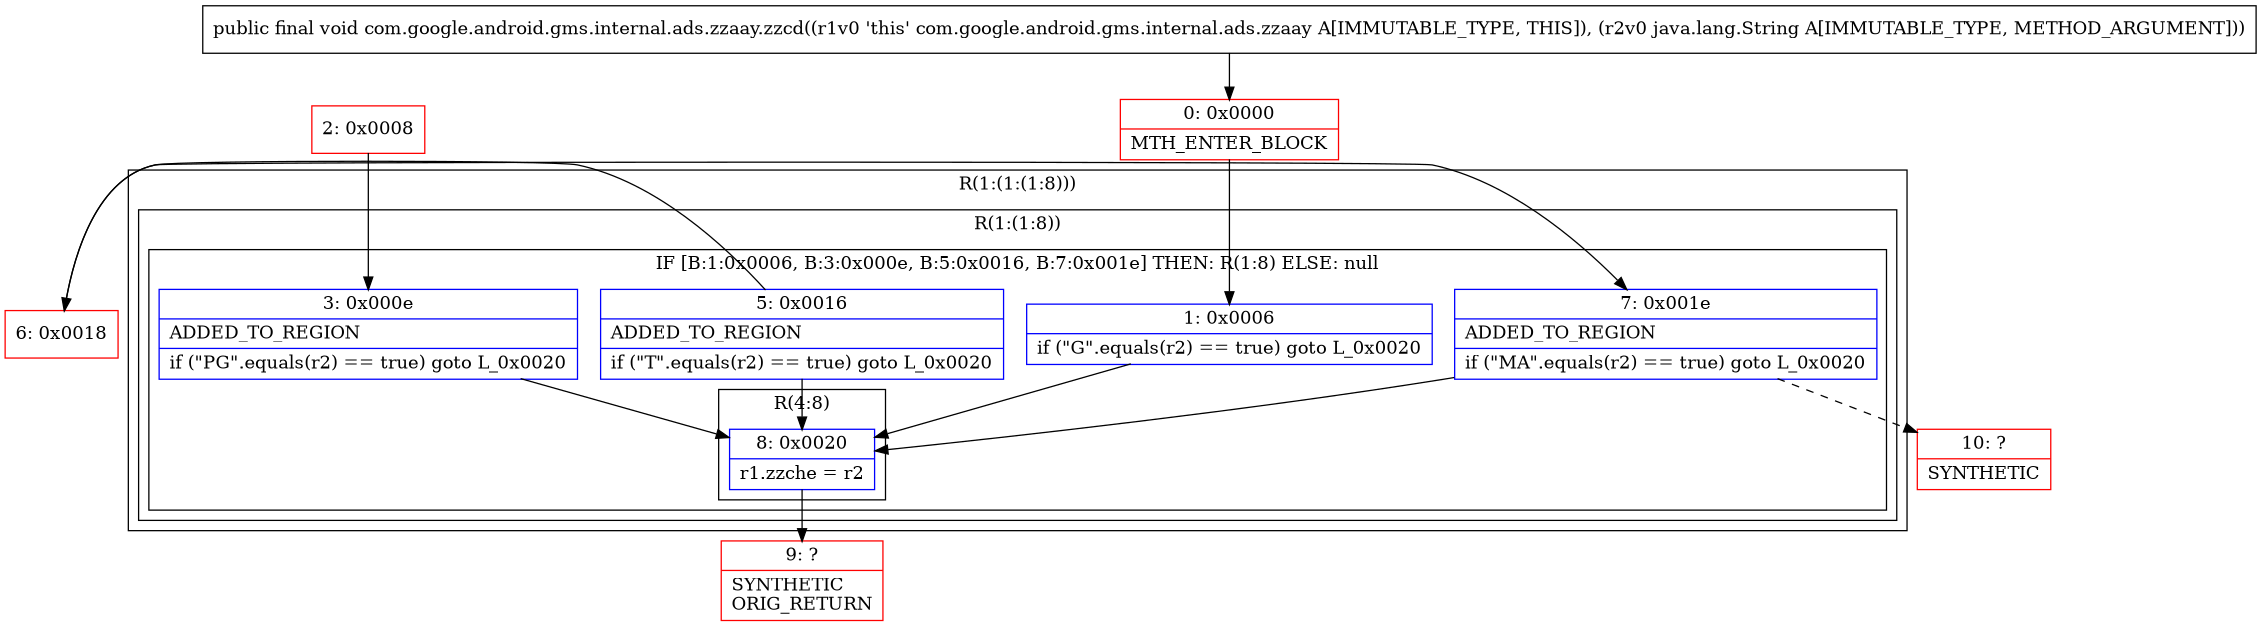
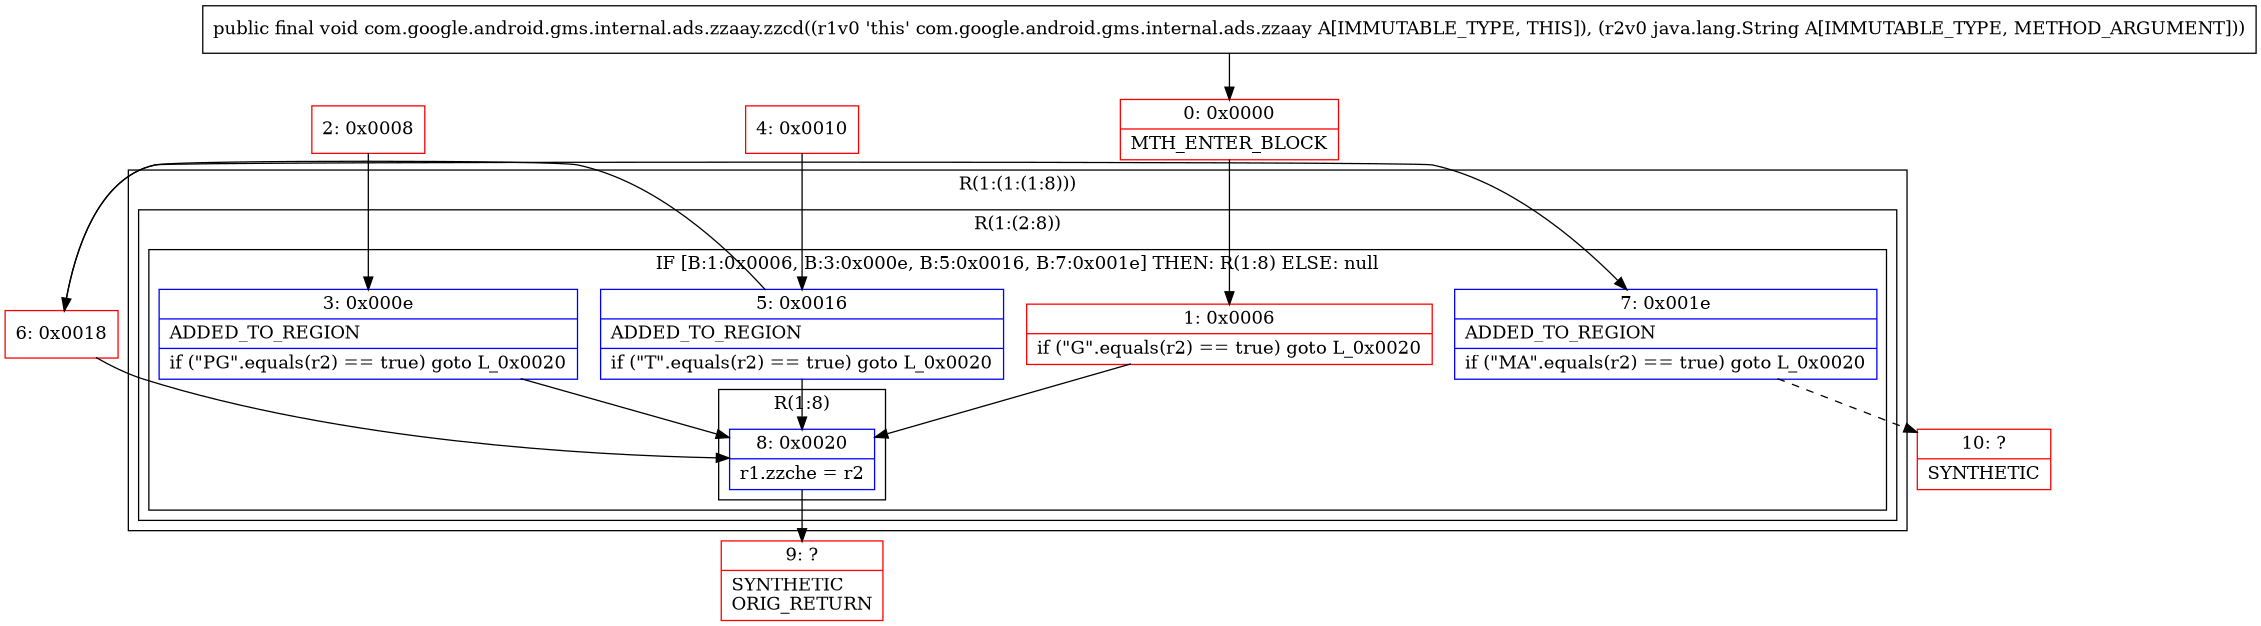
  digraph {
    node [color=red shape=record]
    n1 [color=blue label="{8\:\ 0x0020|r1.zzche = r2\l}"]
-   n2 [color=blue label="{1\:\ 0x0006|if (\"G\".equals(r2) == true) goto L_0x0020\l}"]
+   n2 [label="{1\:\ 0x0006|if (\"G\".equals(r2) == true) goto L_0x0020\l}"]
    n3 [color=blue label="{3\:\ 0x000e|ADDED_TO_REGION\l|if (\"PG\".equals(r2) == true) goto L_0x0020\l}"]
    n4 [color=blue label="{5\:\ 0x0016|ADDED_TO_REGION\l|if (\"T\".equals(r2) == true) goto L_0x0020\l}"]
    n5 [color=blue label="{7\:\ 0x001e|ADDED_TO_REGION\l|if (\"MA\".equals(r2) == true) goto L_0x0020\l}"]
    n6 [label="{9\:\ ?|SYNTHETIC\lORIG_RETURN\l}"]
    n7 [label="{6\:\ 0x0018}"]
    n8 [label="{10\:\ ?|SYNTHETIC\l}"]
    n9 [label="{2\:\ 0x0008}"]
+   n10 [label="{4\:\ 0x0010}"]
    n11 [label="{0\:\ 0x0000|MTH_ENTER_BLOCK\l}"]
    n12 [label="{public final void com.google.android.gms.internal.ads.zzaay.zzcd((r1v0 'this' com.google.android.gms.internal.ads.zzaay A[IMMUTABLE_TYPE, THIS]), (r2v0 java.lang.String A[IMMUTABLE_TYPE, METHOD_ARGUMENT])) }" color=""]
    subgraph cluster_1 {
      label="R(1:(1:(1:8)))"
      subgraph cluster_2 {
-       label="R(1:(1:8))"
+       label="R(1:(2:8))"
        subgraph cluster_3 {
          label="IF [B:1:0x0006, B:3:0x000e, B:5:0x0016, B:7:0x001e] THEN: R(1:8) ELSE: null"
          n2
          n3
          n4
          n5
          subgraph cluster_4 {
-           label="R(4:8)"
+           label="R(1:8)"
            n1
          }
        }
      }
    }
    n1 -> n6
    n2 -> n1
    n3 -> n1
    n4 -> n1
    n4 -> n7 [style=solid]
-   n5 -> n1
+   n7 -> n1
    n5 -> n8 [style=dashed]
    n7 -> n5
    n9 -> n3
+   n10 -> n4
    n11 -> n2
    n12 -> n11
  }
